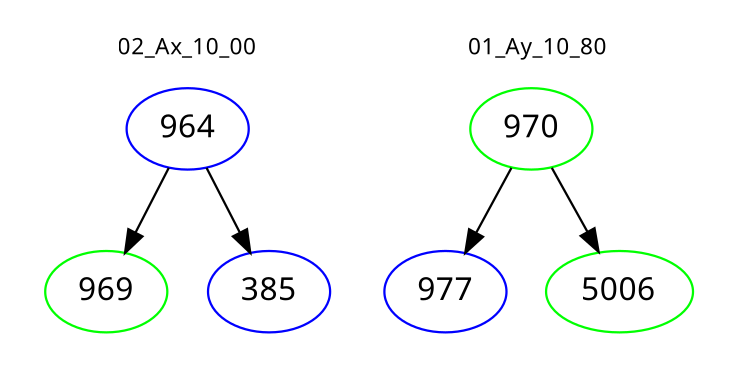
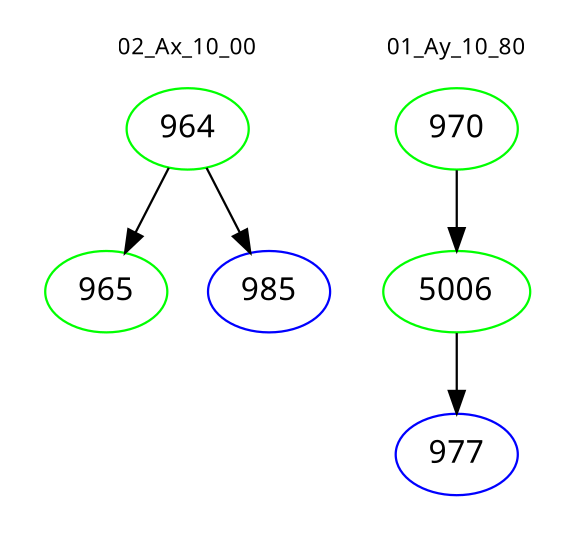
  digraph {
    fontname="Noto Sans"
    node [color=green fontname="Noto Sans"]
    edge [color=black fontname="Noto Sans"]
-   n1 [color=blue label=964]
-   n2 [label=969]
-   n3 [color=blue label=385]
+   n1 [label=964]
+   n2 [label=965]
+   n3 [color=blue label=985]
    n4 [label=970]
    n5 [color=blue label=977]
    n6 [label=5006]
    subgraph cluster_1 {
      color=white
      fontsize=10
      label="02_Ax_10_00"
      n1
      n2
      n3
    }
    subgraph cluster_2 {
      color=white
      fontsize=10
      label="01_Ay_10_80"
      n4
      n5
      n6
    }
    n1 -> n2
    n1 -> n3
-   n4 -> n5
+   n6 -> n5
    n4 -> n6
  }
